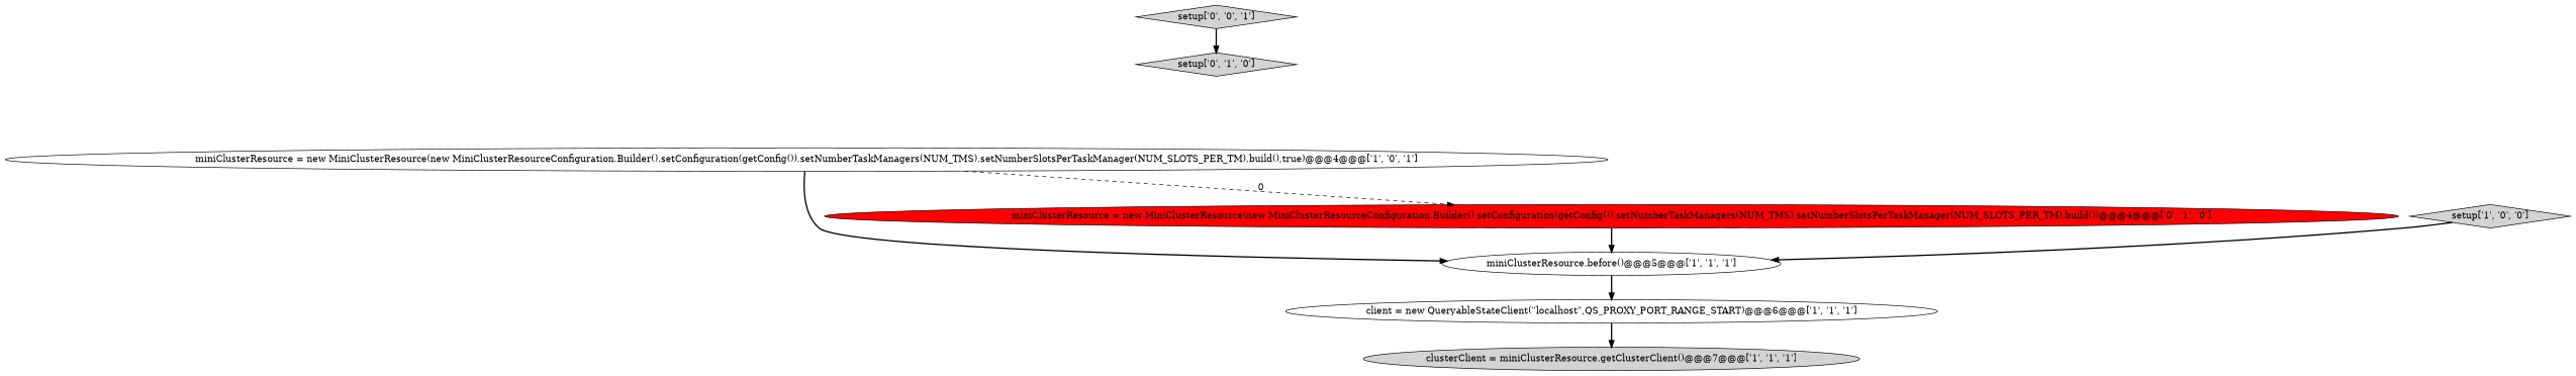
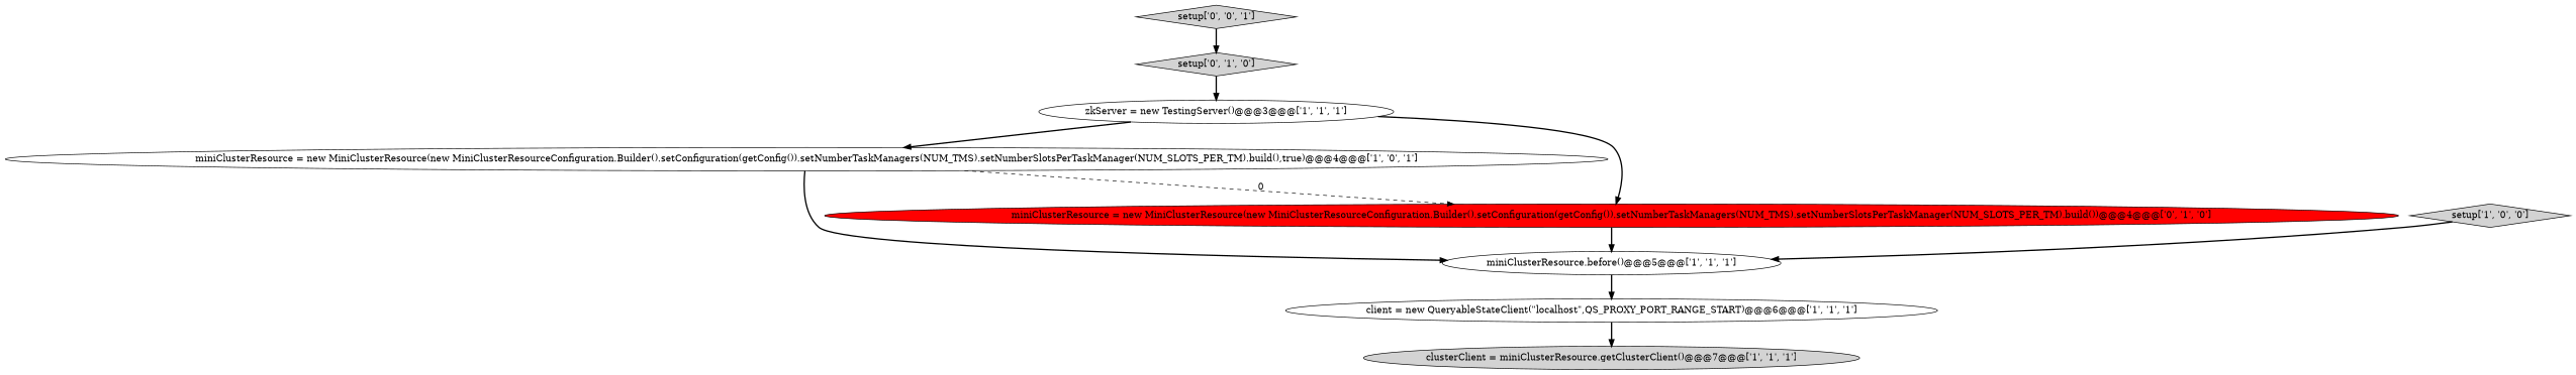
  digraph {
    node [fillcolor=white shape=ellipse style=filled]
    edge [style=bold]
    n1 [label="client = new QueryableStateClient(\"localhost\",QS_PROXY_PORT_RANGE_START)@@@6@@@['1', '1', '1']"]
    n2 [fillcolor=lightgray label="clusterClient = miniClusterResource.getClusterClient()@@@7@@@['1', '1', '1']"]
    n3 [fillcolor=lightgray label="setup['0', '1', '0']" shape=diamond]
+   n4 [label="zkServer = new TestingServer()@@@3@@@['1', '1', '1']"]
    n5 [label="miniClusterResource = new MiniClusterResource(new MiniClusterResourceConfiguration.Builder().setConfiguration(getConfig()).setNumberTaskManagers(NUM_TMS).setNumberSlotsPerTaskManager(NUM_SLOTS_PER_TM).build(),true)@@@4@@@['1', '0', '1']"]
    n6 [fillcolor=red label="miniClusterResource = new MiniClusterResource(new MiniClusterResourceConfiguration.Builder().setConfiguration(getConfig()).setNumberTaskManagers(NUM_TMS).setNumberSlotsPerTaskManager(NUM_SLOTS_PER_TM).build())@@@4@@@['0', '1', '0']"]
    n7 [label="miniClusterResource.before()@@@5@@@['1', '1', '1']"]
    n8 [fillcolor=lightgray label="setup['1', '0', '0']" shape=diamond]
    n9 [fillcolor=lightgray label="setup['0', '0', '1']" shape=diamond]
    n1 -> n2
+   n3 -> n4
+   n4 -> n5
+   n4 -> n6
    n5 -> n6 [label=0 style=dashed]
    n5 -> n7
    n6 -> n7
    n7 -> n1
    n8 -> n7
    n9 -> n3
  }
